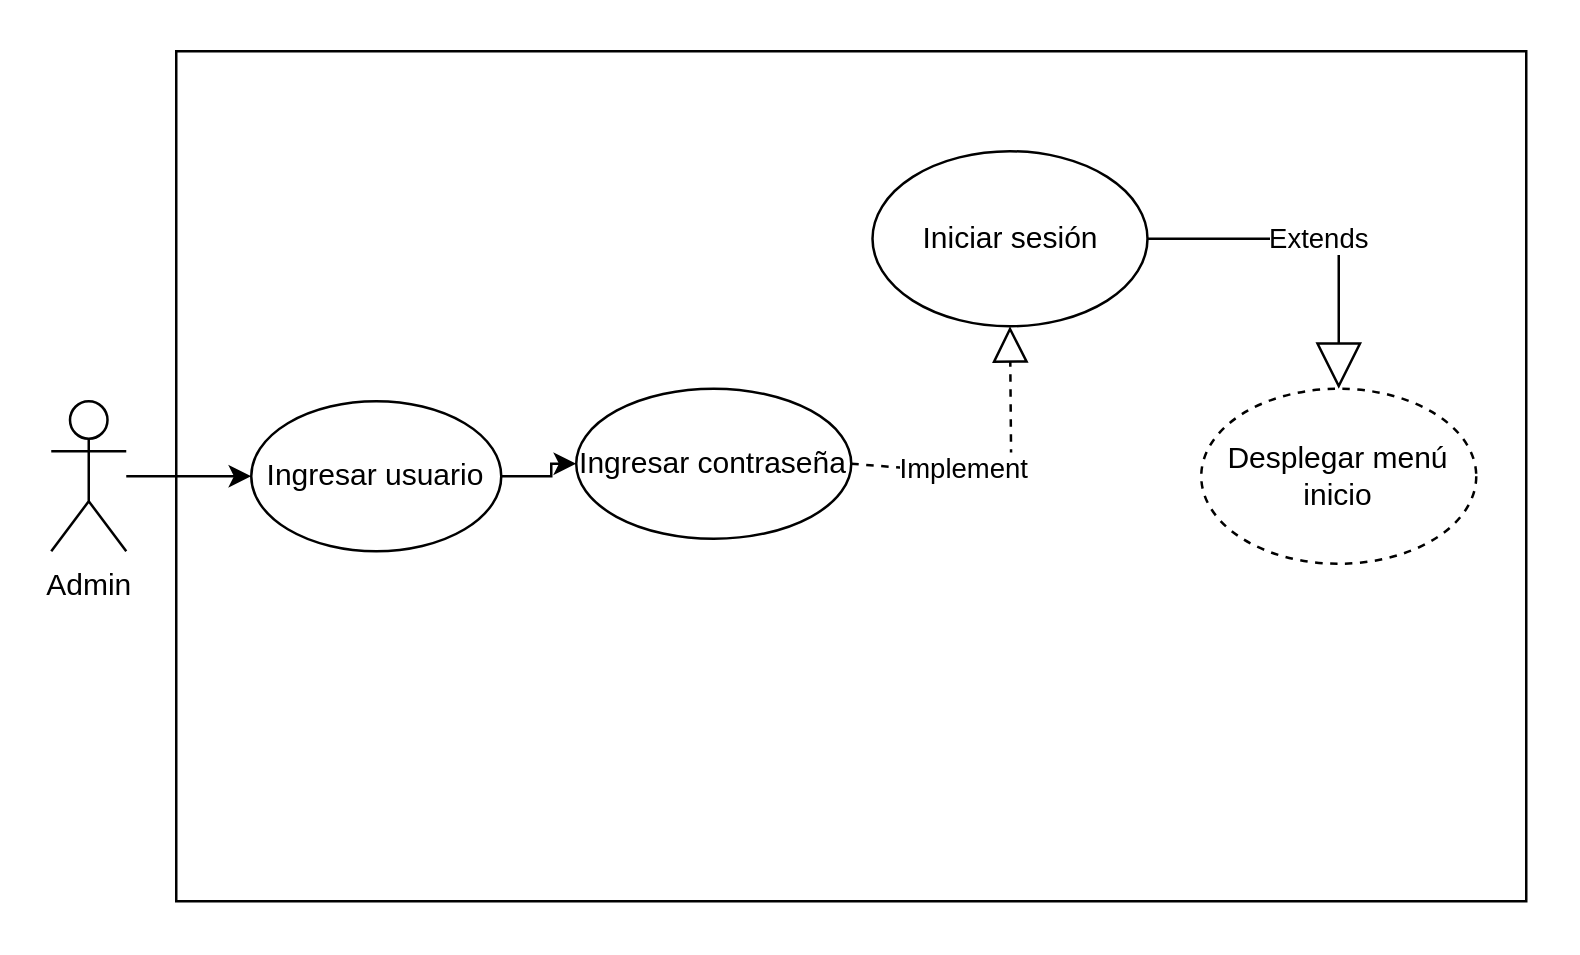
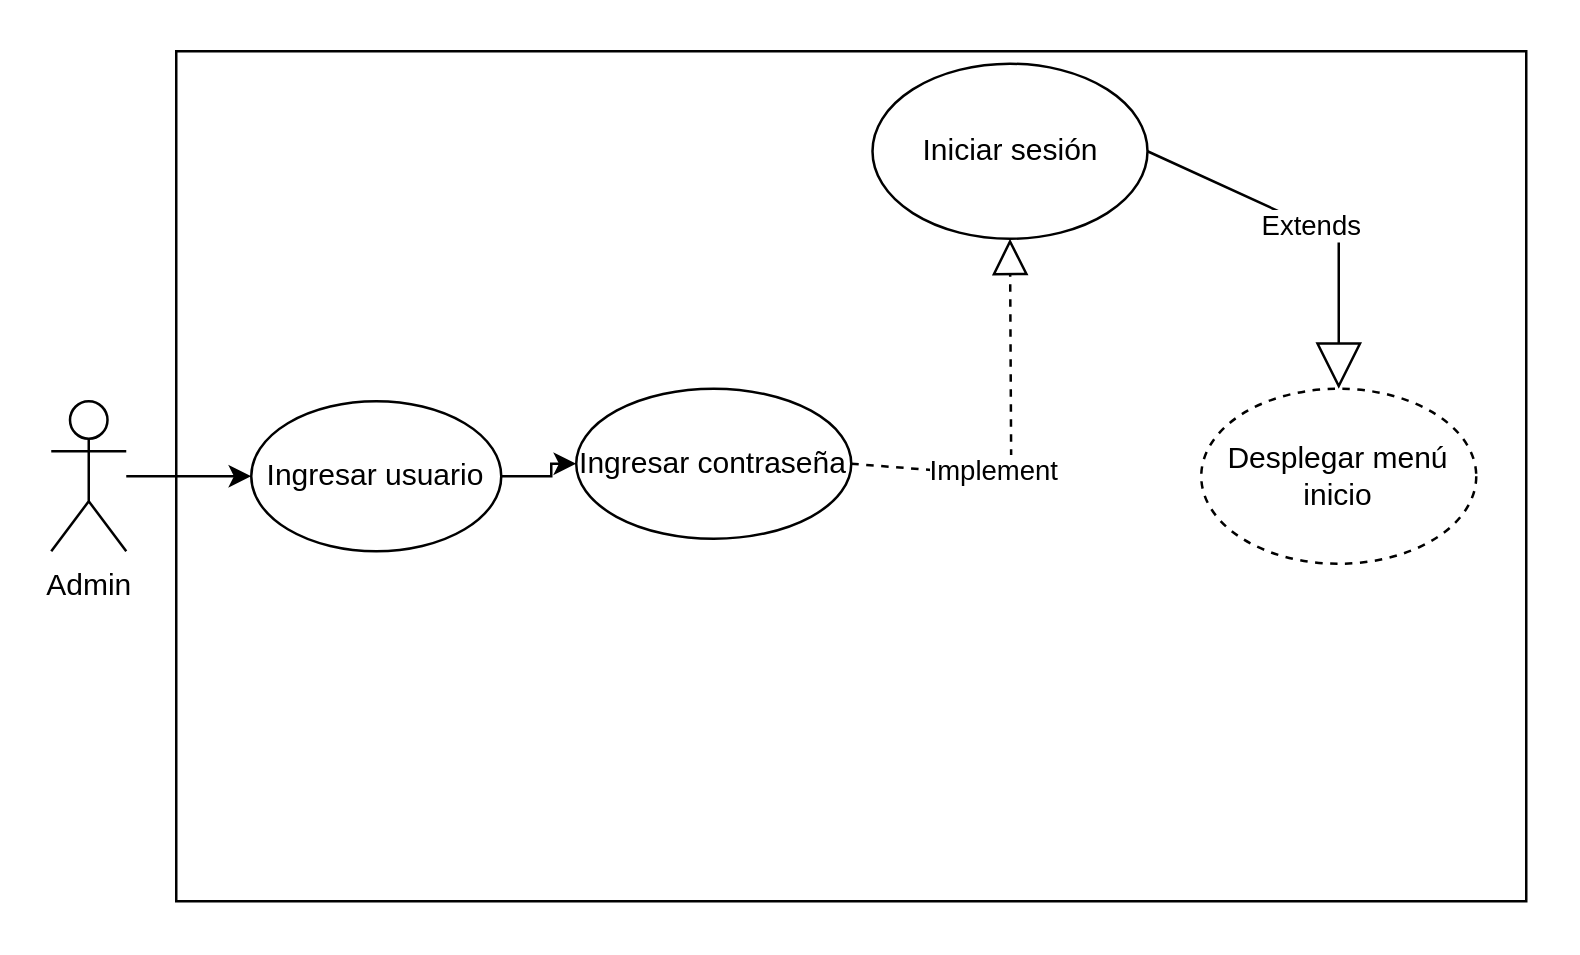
  <mxCell id="0" />
  <mxCell id="1" parent="0" />
  <mxCell id="2" value="" style="rounded=0;whiteSpace=wrap;html=1;align=left;" vertex="1" parent="1"><mxGeometry x="70" y="20" width="540" height="340" as="geometry" /></mxCell>
  <mxCell id="3" value="" style="edgeStyle=orthogonalEdgeStyle;rounded=0;orthogonalLoop=1;jettySize=auto;html=1;" edge="1" parent="1" source="4" target="6"><mxGeometry relative="1" as="geometry"><mxPoint x="100" y="190" as="targetPoint" /></mxGeometry></mxCell>
  <mxCell id="4" value="Admin" style="shape=umlActor;verticalLabelPosition=bottom;verticalAlign=top;html=1;outlineConnect=0;" vertex="1" parent="1"><mxGeometry x="20" y="160" width="30" height="60" as="geometry" /></mxCell>
  <mxCell id="5" value="" style="edgeStyle=orthogonalEdgeStyle;rounded=0;orthogonalLoop=1;jettySize=auto;html=1;" edge="1" parent="1" source="6" target="7"><mxGeometry relative="1" as="geometry" /></mxCell>
  <mxCell id="6" value="Ingresar usuario" style="ellipse;whiteSpace=wrap;html=1;" vertex="1" parent="1"><mxGeometry x="100" y="160" width="100" height="60" as="geometry" /></mxCell>
  <mxCell id="7" value="Ingresar contraseña" style="ellipse;whiteSpace=wrap;html=1;" vertex="1" parent="1"><mxGeometry x="230" y="155" width="110" height="60" as="geometry" /></mxCell>
- <mxCell id="8" value="Iniciar sesión" style="ellipse;whiteSpace=wrap;html=1;" vertex="1" parent="1"><mxGeometry x="348.5" y="60" width="110" height="70" as="geometry" /></mxCell>
+ <mxCell id="8" value="Iniciar sesión" style="ellipse;whiteSpace=wrap;html=1;" vertex="1" parent="1"><mxGeometry x="348.5" y="25" width="110" height="70" as="geometry" /></mxCell>
  <mxCell id="9" value="Desplegar menú inicio" style="ellipse;whiteSpace=wrap;html=1;dashed=1;" vertex="1" parent="1"><mxGeometry x="480" y="155" width="110" height="70" as="geometry" /></mxCell>
  <mxCell id="10" value="" style="endArrow=block;dashed=1;endFill=0;endSize=12;html=1;rounded=0;entryX=0.5;entryY=1;entryDx=0;entryDy=0;exitX=1;exitY=0.5;exitDx=0;exitDy=0;" edge="1" parent="1" source="7" target="8"><mxGeometry width="160" relative="1" as="geometry"><mxPoint x="240" y="270" as="sourcePoint" /><mxPoint x="400" y="270" as="targetPoint" /><Array as="points"><mxPoint x="404" y="190" /></Array></mxGeometry></mxCell>
  <mxCell id="11" value="Implement" style="edgeLabel;html=1;align=center;verticalAlign=middle;resizable=0;points=[];" connectable="0" vertex="1" parent="10"><mxGeometry x="-0.288" y="2" relative="1" as="geometry"><mxPoint as="offset" /></mxGeometry></mxCell>
  <mxCell id="12" value="Extends" style="endArrow=block;endSize=16;endFill=0;html=1;rounded=0;exitX=1;exitY=0.5;exitDx=0;exitDy=0;entryX=0.5;entryY=0;entryDx=0;entryDy=0;" edge="1" parent="1" source="8" target="9"><mxGeometry width="160" relative="1" as="geometry"><mxPoint x="240" y="270" as="sourcePoint" /><mxPoint x="400" y="270" as="targetPoint" /><Array as="points"><mxPoint x="535" y="95" /></Array></mxGeometry></mxCell>
